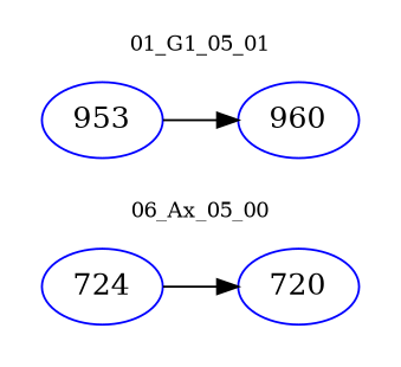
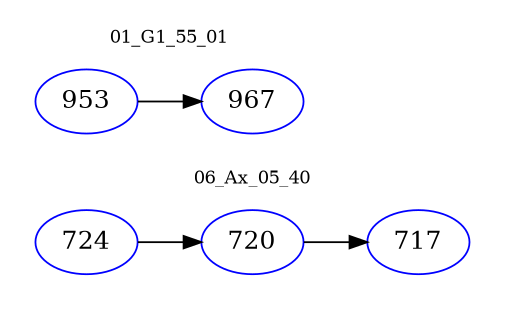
  digraph {
    rankdir=LR
    node [color=blue]
    edge [color=black]
    n1 [label=720]
+   n2 [label=717]
    n3 [label=724]
    n4 [label=953]
-   n5 [label=960]
+   n5 [label=967]
    subgraph cluster_1 {
      color=white
      fontsize=10
-     label="06_Ax_05_00"
+     label="06_Ax_05_40"
      n1
+     n2
      n3
    }
    subgraph cluster_2 {
      color=white
      fontsize=10
-     label="01_G1_05_01"
+     label="01_G1_55_01"
      n4
      n5
    }
+   n1 -> n2
    n3 -> n1
    n4 -> n5
  }
